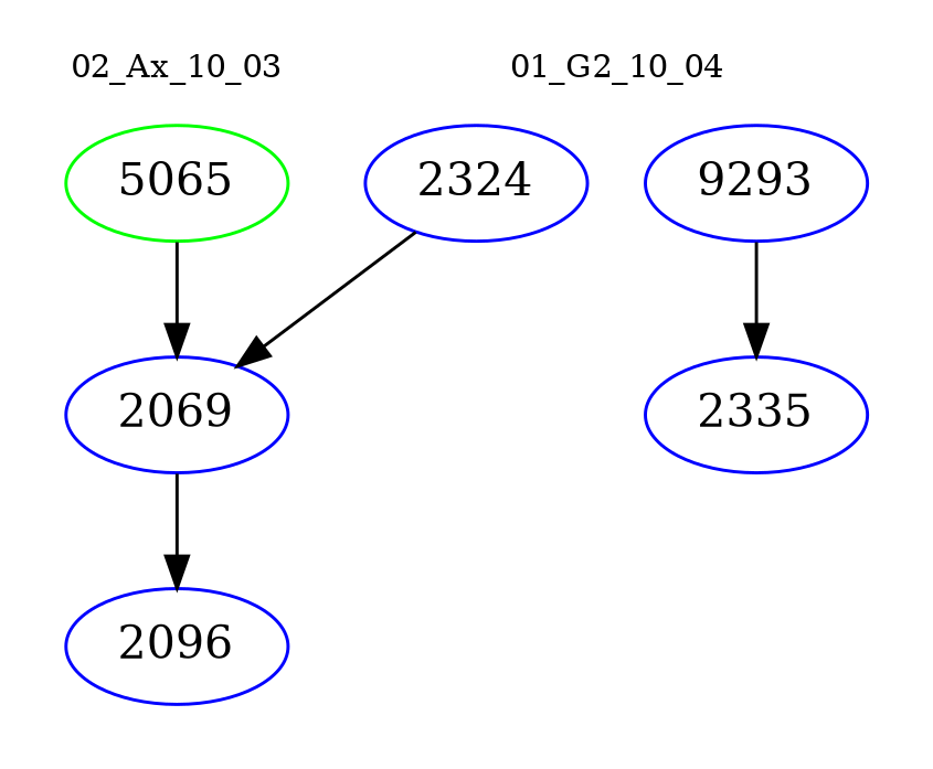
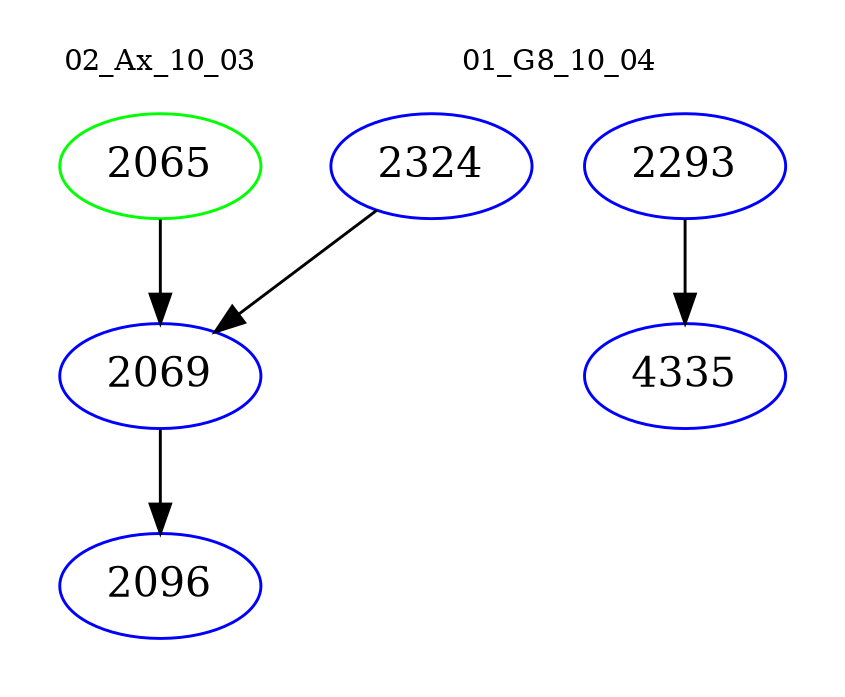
  digraph {
    node [color=blue]
    edge [color=black]
-   n1 [color=green label=5065]
+   n1 [color=green label=2065]
    n2 [label=2069]
    n3 [label=2096]
    n4 [label=2324]
-   n5 [label=9293]
-   n6 [label=2335]
+   n5 [label=2293]
+   n6 [label=4335]
    subgraph cluster_1 {
      color=white
      fontsize=10
      label="02_Ax_10_03"
      n1
      n2
      n3
    }
    subgraph cluster_2 {
      color=white
      fontsize=10
-     label="01_G2_10_04"
+     label="01_G8_10_04"
      n4
      n5
      n6
    }
    n1 -> n2
    n2 -> n3
    n4 -> n2
    n5 -> n6
  }
